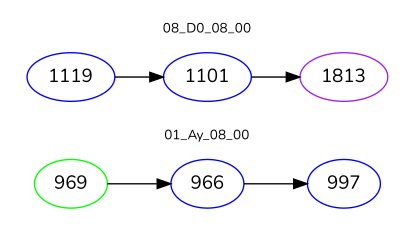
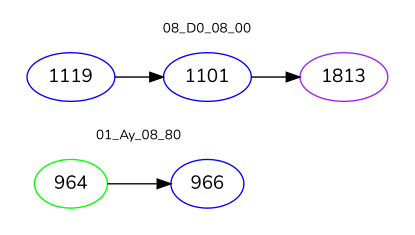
  digraph {
    fontname=Nunito
    rankdir=LR
    node [color=blue fontname=Nunito]
    edge [color=black fontname=Nunito]
-   n1 [color=green label=969]
+   n1 [color=green label=964]
    n2 [label=966]
-   n3 [label=997]
    n4 [label=1119]
    n5 [label=1101]
    n6 [color=purple label=1813]
    subgraph cluster_1 {
      color=white
      fontsize=10
-     label="01_Ay_08_00"
+     label="01_Ay_08_80"
      n1
      n2
-     n3
    }
    subgraph cluster_2 {
      color=white
      fontsize=10
      label="08_D0_08_00"
      n4
      n5
      n6
    }
    n1 -> n2
-   n2 -> n3
    n4 -> n5
    n5 -> n6
  }
